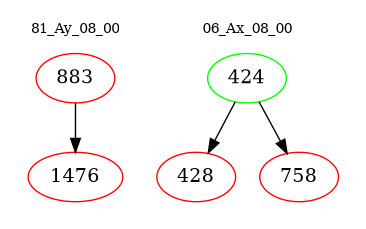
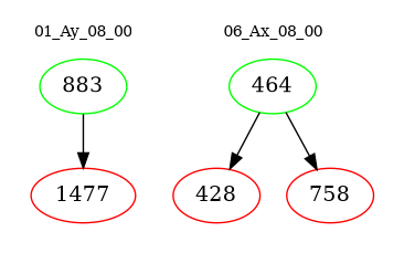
  digraph {
    fontname="DejaVu Serif"
    node [color=red fontname="DejaVu Serif"]
    edge [color=black fontname="DejaVu Serif"]
-   n1 [label=883]
-   n2 [label=1476]
-   n3 [color=green label=424]
+   n1 [color=green label=883]
+   n2 [label=1477]
+   n3 [color=green label=464]
    n4 [label=428]
    n5 [label=758]
    subgraph cluster_1 {
      color=white
      fontsize=10
-     label="81_Ay_08_00"
+     label="01_Ay_08_00"
      n1
      n2
    }
    subgraph cluster_2 {
      color=white
      fontsize=10
      label="06_Ax_08_00"
      n3
      n4
      n5
    }
    n1 -> n2
    n3 -> n4
    n3 -> n5
  }
